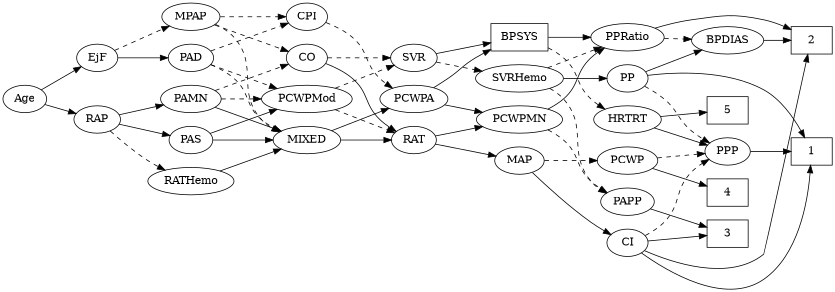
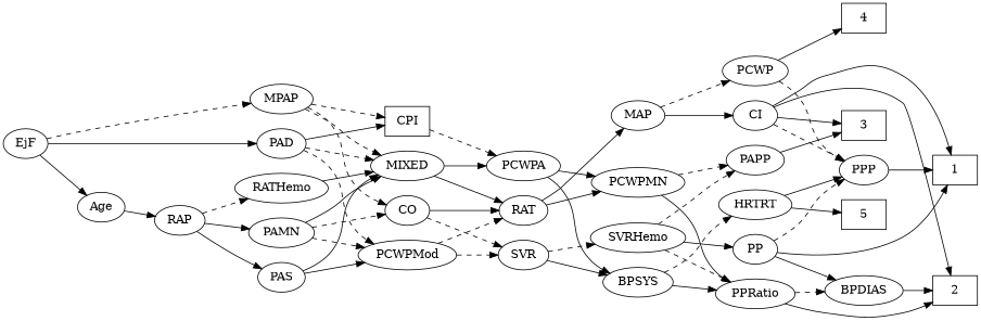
  strict digraph {
    rankdir=LR
    edge [style=solid]
    1 [height=0.5 shape=box width=0.75]
    2 [height=0.5 shape=box width=0.75]
    3 [height=0.5 shape=box width=0.75]
    4 [height=0.5 shape=box width=0.75]
    5 [height=0.5 shape=box width=0.75]
    Age [height=0.5 width=0.75]
    EjF [height=0.5 width=0.75]
    RAP [height=0.5 width=0.77632]
    MPAP [height=0.5 width=0.97491]
    PAD [height=0.5 width=0.79437]
    PAS [height=0.5 width=0.75]
    PAMN [height=0.5 width=1.011]
    RATHemo [height=0.5 width=1.3721]
    MIXED [height=0.5 width=1.1193]
    CO [height=0.5 width=0.75]
-   CPI [height=0.5 width=0.75]
+   CPI [height=0.5 width=0.75 shape=box]
    PCWPMod [height=0.5 width=1.4443]
    RAT [height=0.5 width=0.75827]
    PCWPA [height=0.5 width=1.1555]
    SVR [height=0.5 width=0.77632]
    PCWPMN [height=0.5 width=1.3902]
    MAP [height=0.5 width=0.84854]
-   BPSYS [height=0.5 width=1.0471 shape=box]
+   BPSYS [height=0.5 width=1.0471]
    PPRatio [height=0.5 width=1.1013]
    PAPP [height=0.5 width=0.88464]
    PCWP [height=0.5 width=0.97491]
    CI [height=0.5 width=0.75]
    HRTRT [height=0.5 width=1.1013]
    SVRHemo [height=0.5 width=1.3902]
    BPDIAS [height=0.5 width=1.1735]
    PPP [height=0.5 width=0.75]
    PP [height=0.5 width=0.75]
-   Age -> EjF
+   EjF -> Age
    Age -> RAP
    EjF -> MPAP [style=dashed]
    EjF -> PAD
    RAP -> PAS
    RAP -> PAMN
    RAP -> RATHemo [style=dashed]
    MPAP -> MIXED [style=dashed]
    MPAP -> CO [style=dashed]
    MPAP -> CPI [style=dashed]
    PAD -> MIXED [style=dashed]
-   PAD -> CPI [style=dashed]
+   PAD -> CPI
    PAD -> PCWPMod [style=dashed]
    PAS -> MIXED
    PAS -> PCWPMod
    PAMN -> MIXED
    PAMN -> CO [style=dashed]
    PAMN -> PCWPMod [style=dashed]
    RATHemo -> MIXED
    MIXED -> RAT
    MIXED -> PCWPA
    CO -> RAT
    CO -> SVR [style=dashed]
    CPI -> PCWPA [style=dashed]
    PCWPMod -> RAT [style=dashed]
    PCWPMod -> SVR [style=dashed]
    RAT -> PCWPMN
    RAT -> MAP
    PCWPA -> PCWPMN
    PCWPA -> BPSYS
    SVR -> BPSYS
    SVR -> SVRHemo [style=dashed]
    PCWPMN -> PPRatio
    PCWPMN -> PAPP [style=dashed]
    MAP -> PCWP [style=dashed]
    MAP -> CI
    BPSYS -> PPRatio
    BPSYS -> HRTRT [style=dashed]
    PPRatio -> 2
    PPRatio -> BPDIAS [style=dashed]
    PAPP -> 3
    PCWP -> 4
    PCWP -> PPP [style=dashed]
    CI -> 1
    CI -> 2
    CI -> 3
    CI -> PPP [style=dashed]
    HRTRT -> 5
    HRTRT -> PPP
    SVRHemo -> PPRatio [style=dashed]
    SVRHemo -> PAPP [style=dashed]
    SVRHemo -> PP
    BPDIAS -> 2
    PPP -> 1
    PP -> 1
    PP -> BPDIAS
    PP -> PPP [style=dashed]
  }
